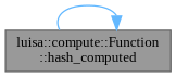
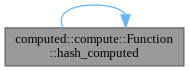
  digraph {
    rankdir=LR
    fontname="Liberation Serif"
-   n1 [color=gray40 fillcolor=grey60 fontcolor=black fontname="Liberation Serif" fontsize=10 height=0.2 label="luisa::compute::Function\l::hash_computed" shape=box style=filled width=0.4]
+   n1 [color=gray40 fillcolor=grey60 fontcolor=black fontname="Liberation Serif" fontsize=10 height=0.2 label="computed::compute::Function\l::hash_computed" shape=box style=filled width=0.4]
    n1 -> n1 [color=steelblue1 fontname="Liberation Serif" fontsize=10 labelfontname=Helvetica labelfontsize=10 style=solid]
  }
